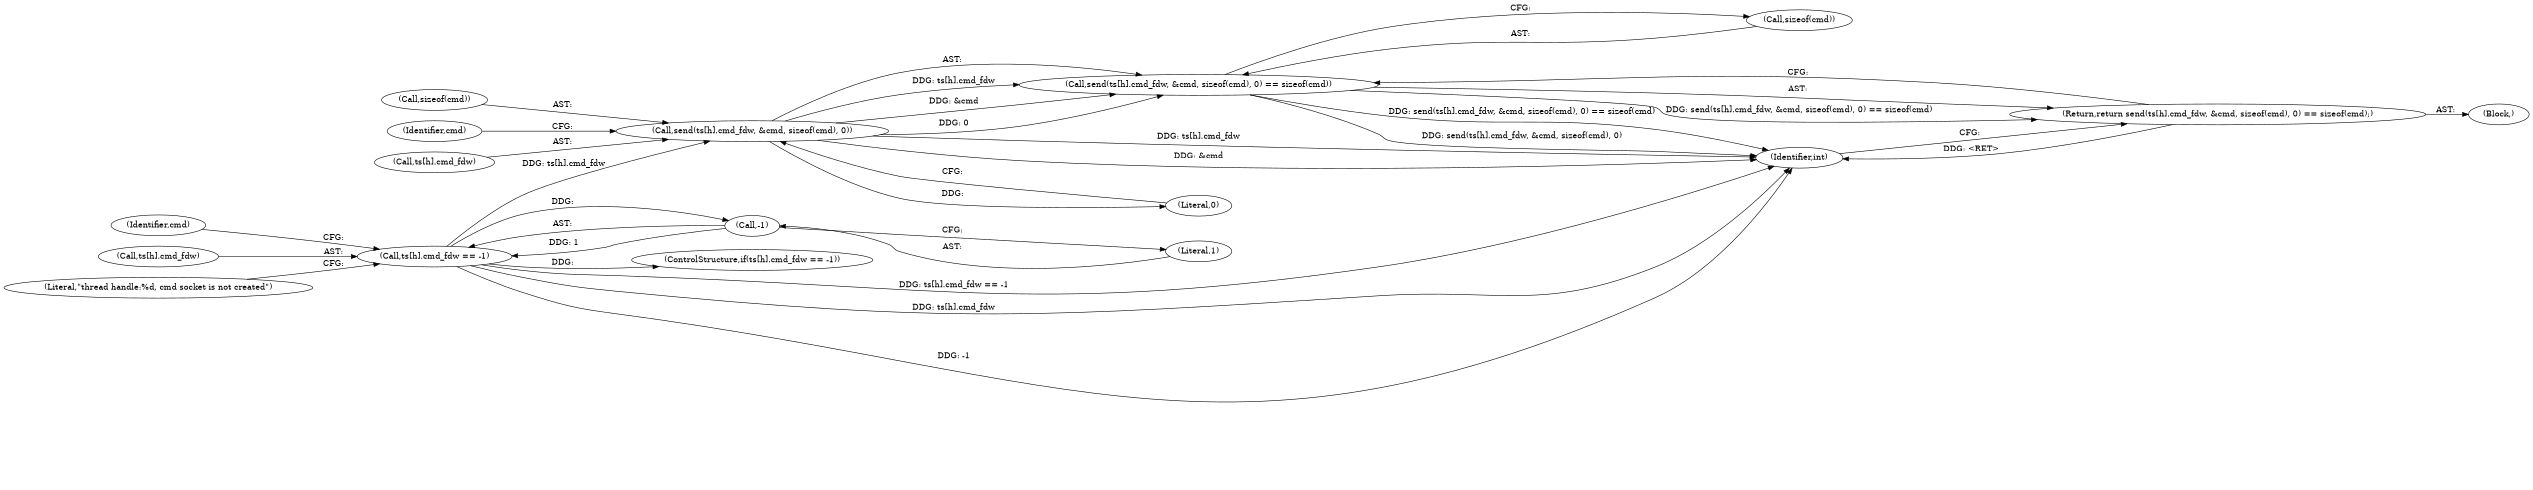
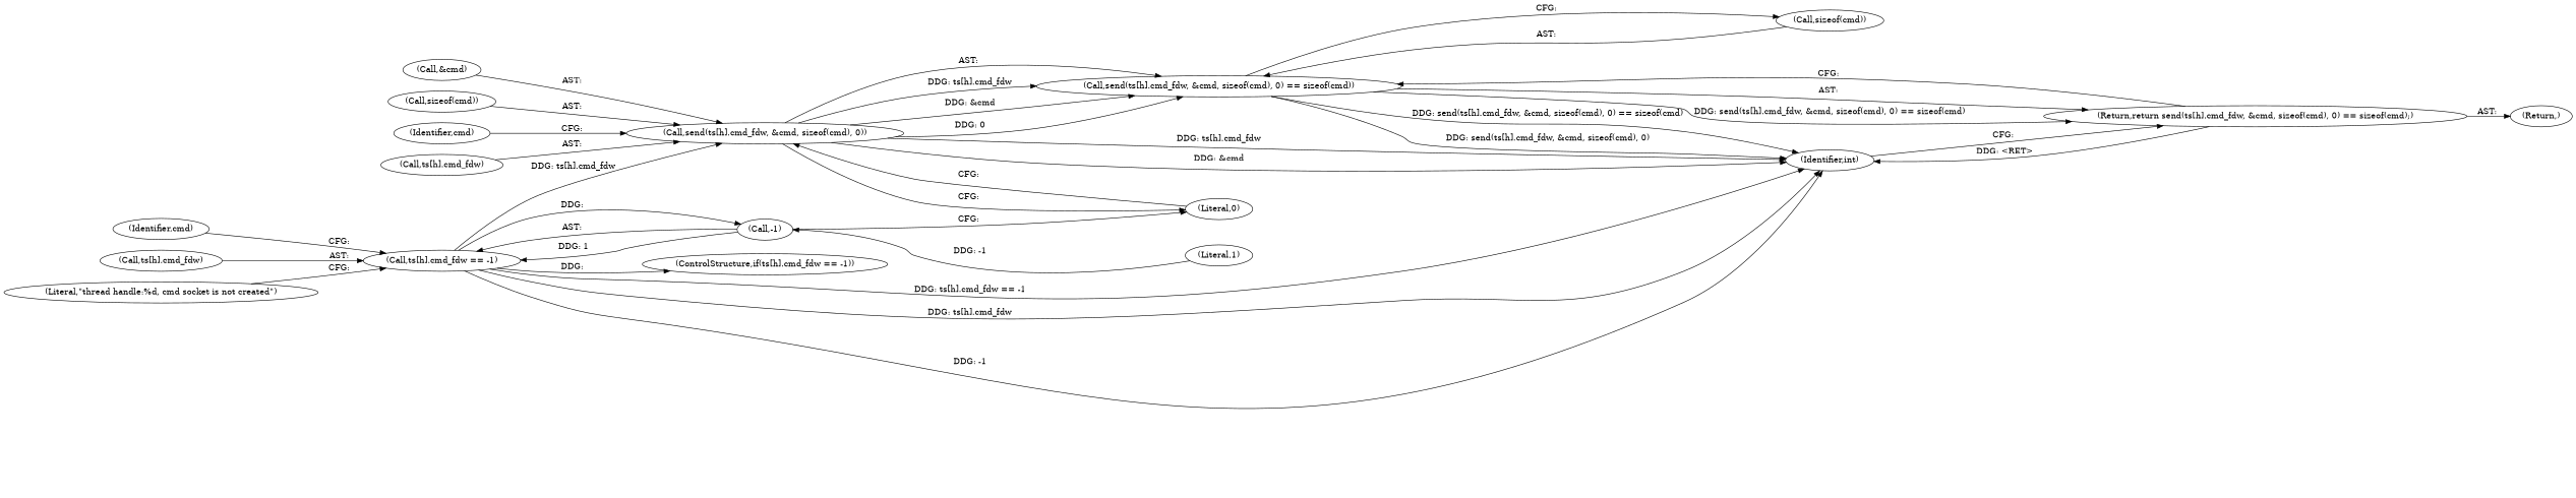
  digraph {
    rankdir=LR
    n1 [label="(Call,send(ts[h].cmd_fdw, &cmd, sizeof(cmd), 0))"]
    n2 [label="(Call,send(ts[h].cmd_fdw, &cmd, sizeof(cmd), 0) == sizeof(cmd))"]
    n3 [label="(Identifier,int)"]
    n4 [label="(Literal,0)"]
    n5 [label="(Return,return send(ts[h].cmd_fdw, &cmd, sizeof(cmd), 0) == sizeof(cmd);)"]
    n6 [label="(Call,sizeof(cmd))"]
    n7 [label="(Call,ts[h].cmd_fdw == -1)"]
    n8 [label="(Call,-1)"]
    n9 [label="(ControlStructure,if(ts[h].cmd_fdw == -1))"]
    n10 [label="(Literal,1)"]
-   n11 [label="(Block,)"]
+   n11 [label="(Return,)"]
    n12 [label="(Identifier,cmd)"]
    n13 [label="(Call,sizeof(cmd))"]
    n14 [label="(Identifier,cmd)"]
    n15 [label="(Call,ts[h].cmd_fdw)"]
+   n16 [label="(Call,&cmd)"]
    n17 [label="(Call,ts[h].cmd_fdw)"]
    n18 [label="(Literal,\"thread handle:%d, cmd socket is not created\")"]
    n1 -> n2 [label="AST: "]
    n1 -> n2 [label="DDG: ts[h].cmd_fdw"]
    n1 -> n2 [label="DDG: &cmd"]
    n1 -> n2 [label="DDG: 0"]
    n1 -> n3 [label="DDG: ts[h].cmd_fdw"]
    n1 -> n3 [label="DDG: &cmd"]
-   n1 -> n4 [label="DDG: "]
+   n1 -> n4 [label="CFG: "]
    n2 -> n3 [label="DDG: send(ts[h].cmd_fdw, &cmd, sizeof(cmd), 0) == sizeof(cmd)"]
    n2 -> n3 [label="DDG: send(ts[h].cmd_fdw, &cmd, sizeof(cmd), 0)"]
    n2 -> n5 [label="AST: "]
    n2 -> n5 [label="DDG: send(ts[h].cmd_fdw, &cmd, sizeof(cmd), 0) == sizeof(cmd)"]
    n2 -> n6 [label="CFG: "]
    n3 -> n5 [label="CFG: "]
    n4 -> n1 [label="CFG: "]
    n5 -> n2 [label="CFG: "]
    n5 -> n3 [label="DDG: <RET>"]
    n5 -> n11 [label="AST: "]
    n6 -> n2 [label="AST: "]
    n7 -> n1 [label="DDG: ts[h].cmd_fdw"]
    n7 -> n3 [label="DDG: ts[h].cmd_fdw == -1"]
    n7 -> n3 [label="DDG: ts[h].cmd_fdw"]
    n7 -> n3 [label="DDG: -1"]
    n7 -> n8 [label="DDG: "]
    n7 -> n9 [label="DDG: "]
    n8 -> n7 [label="AST: "]
    n8 -> n7 [label="DDG: 1"]
-   n8 -> n10 [label="CFG: "]
-   n10 -> n8 [label="AST: "]
+   n8 -> n4 [label="CFG: "]
+   n10 -> n8 [label="DDG: -1"]
    n12 -> n7 [label="CFG: "]
    n13 -> n1 [label="AST: "]
    n14 -> n1 [label="CFG: "]
    n15 -> n1 [label="AST: "]
+   n16 -> n1 [label="AST: "]
    n17 -> n7 [label="AST: "]
    n18 -> n7 [label="CFG: "]
  }
